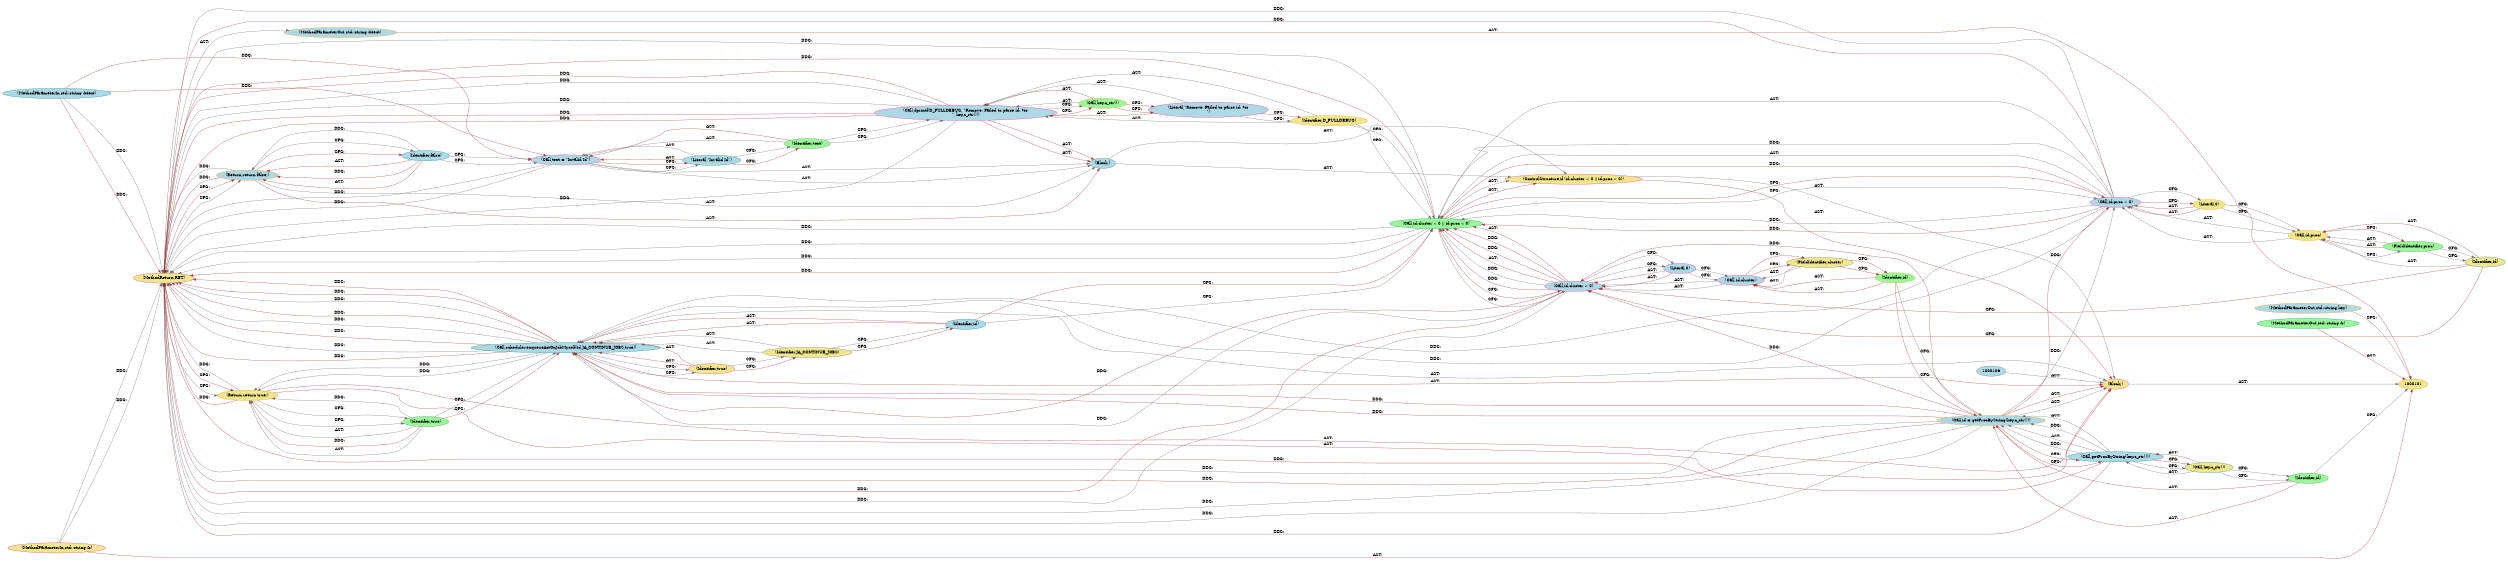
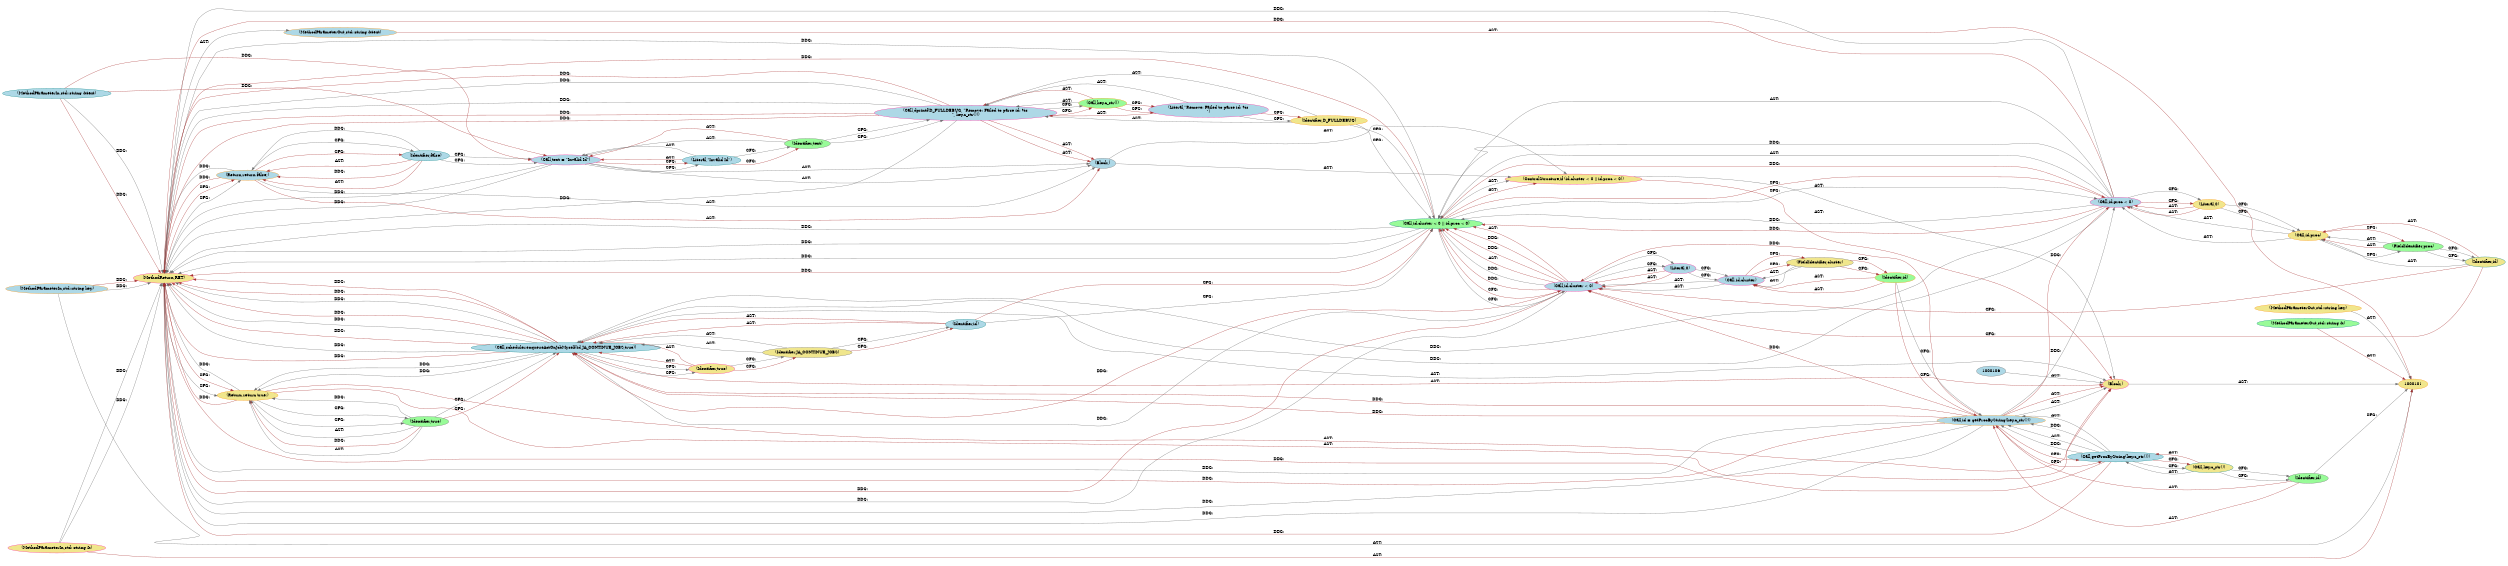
  digraph {
    rankdir=LR
    node [color=deeppink fillcolor=lightblue style=filled]
    edge [color=gray40]
    n1 [fillcolor=khaki label="(MethodReturn,RET)"]
    n2 [color=darkorange fillcolor=khaki label="(Return,return true;)"]
    n3 [color=darkorange label="(Return,return false;)"]
    n4 [color=darkorange label="(MethodParameterOut,std::string &text)"]
    n5 [fillcolor=khaki label="(Block,)"]
    n6 [color=gray40 fillcolor=palegreen label="(Identifier,true)"]
    n7 [color=gray40 label="(Block,)"]
    n8 [color=teal label="(Identifier,false)"]
    1000101 [color=darkorange fillcolor=khaki]
-   n11 [color=darkorange label="(MethodParameterOut,std::string key)"]
+   n10 [color=darkorange label="(MethodParameterIn,std::string key)"]
+   n11 [color=darkorange fillcolor=khaki label="(MethodParameterOut,std::string key)"]
    n12 [fillcolor=khaki label="(MethodParameterIn,std::string &)"]
    n13 [color=teal fillcolor=palegreen label="(MethodParameterOut,std::string &)"]
    n14 [color=teal label="(MethodParameterIn,std::string &text)"]
    n15 [label="(Call,text = \"Invalid Id\")"]
    n16 [color=teal label="(Literal,\"Invalid Id\")"]
    n17 [color=teal label="(Call,scheduler.enqueueActOnJobMyself(id,JA_CONTINUE_JOBS,true))"]
    n18 [fillcolor=khaki label="(Identifier,true)"]
    n19 [color=gray40 fillcolor=khaki label="(Identifier,JA_CONTINUE_JOBS)"]
    n20 [color=teal label="(Identifier,id)"]
    n21 [color=teal fillcolor=palegreen label="(Call,id.cluster < 0 || id.proc < 0)"]
    n22 [label="(Call,id.cluster < 0)"]
    n23 [label="(Call,id.proc < 0)"]
    n24 [fillcolor=khaki label="(ControlStructure,if (id.cluster < 0 || id.proc < 0))"]
    n25 [color=darkorange label="(Call,id = getProcByString(key.c_str()))"]
    n26 [color=teal label="(Call,getProcByString(key.c_str()))"]
    n27 [color=teal fillcolor=khaki label="(Call,key.c_str())"]
    n28 [label="(Literal,0)"]
    n29 [color=darkorange fillcolor=khaki label="(Literal,0)"]
    n30 [color=gray40 fillcolor=palegreen label="(Identifier,id)"]
    n31 [label="(Call,id.cluster)"]
    n32 [color=gray40 fillcolor=khaki label="(FieldIdentifier,cluster)"]
    n33 [color=darkorange fillcolor=palegreen label="(Identifier,id)"]
    n34 [color=darkorange fillcolor=khaki label="(Call,id.proc)"]
    n35 [color=gray40 fillcolor=palegreen label="(FieldIdentifier,proc)"]
    n36 [color=teal fillcolor=khaki label="(Identifier,id)"]
    n37 [label="(Call,dprintf(D_FULLDEBUG, \"Remove: Failed to parse id: %s\n\", key.c_str()))"]
    n38 [color=darkorange fillcolor=palegreen label="(Call,key.c_str())"]
    n39 [label="(Literal,\"Remove: Failed to parse id: %s\n\")"]
    n40 [color=darkorange fillcolor=khaki label="(Identifier,D_FULLDEBUG)"]
    n41 [color=gray40 fillcolor=palegreen label="(Identifier,text)"]
    1000106 [color=gray40]
    n1 -> n2 [color=brown label="CFG: "]
    n1 -> n2 [label="CFG: "]
    n1 -> n3 [color=brown label="CFG: "]
    n1 -> n3 [label="CFG: "]
    n1 -> n4 [label="AST: "]
    n2 -> n1 [color=brown label="DDG: "]
    n2 -> n1 [label="DDG: "]
    n2 -> n5 [color=brown label="AST: "]
    n2 -> n5 [color=brown label="AST: "]
    n2 -> n6 [label="CFG: "]
    n2 -> n6 [label="CFG: "]
    n3 -> n1 [label="DDG: "]
    n3 -> n1 [color=brown label="DDG: "]
    n3 -> n7 [label="AST: "]
    n3 -> n7 [color=brown label="AST: "]
    n3 -> n8 [label="CFG: "]
    n3 -> n8 [color=brown label="CFG: "]
    n4 -> 1000101 [color=brown label="AST: "]
    n5 -> 1000101 [label="AST: "]
    n6 -> n2 [label="AST: "]
    n6 -> n2 [color=brown label="DDG: "]
    n6 -> n2 [label="AST: "]
    n6 -> n2 [label="DDG: "]
    n6 -> n17 [label="CFG: "]
    n6 -> n17 [color=brown label="CFG: "]
    n7 -> n24 [label="AST: "]
    n7 -> n24 [label="AST: "]
    n8 -> n3 [color=brown label="AST: "]
    n8 -> n3 [color=brown label="DDG: "]
    n8 -> n3 [color=brown label="AST: "]
    n8 -> n3 [label="DDG: "]
    n8 -> n15 [label="CFG: "]
    n8 -> n15 [label="CFG: "]
-   n11 -> 1000101 [label="CFG: "]
+   n10 -> n1 [color=brown label="DDG: "]
+   n10 -> n1 [label="DDG: "]
+   n10 -> 1000101 [label="AST: "]
+   n11 -> 1000101 [label="AST: "]
    n12 -> n1 [label="DDG: "]
    n12 -> n1 [label="DDG: "]
    n12 -> 1000101 [color=brown label="AST: "]
    n13 -> 1000101 [color=brown label="AST: "]
    n14 -> n1 [label="DDG: "]
    n14 -> n1 [color=brown label="DDG: "]
    n14 -> n15 [color=brown label="DDG: "]
    n14 -> n15 [color=brown label="DDG: "]
    n15 -> n1 [label="DDG: "]
    n15 -> n1 [label="DDG: "]
    n15 -> n7 [label="AST: "]
    n15 -> n7 [label="AST: "]
    n15 -> n16 [color=brown label="CFG: "]
    n15 -> n16 [label="CFG: "]
    n16 -> n15 [label="AST: "]
    n16 -> n15 [color=brown label="AST: "]
    n16 -> n41 [color=brown label="CFG: "]
    n16 -> n41 [label="CFG: "]
    n17 -> n1 [color=brown label="DDG: "]
    n17 -> n1 [label="DDG: "]
    n17 -> n1 [color=brown label="DDG: "]
    n17 -> n1 [label="DDG: "]
    n17 -> n1 [color=brown label="DDG: "]
    n17 -> n1 [color=brown label="DDG: "]
    n17 -> n1 [color=brown label="DDG: "]
    n17 -> n1 [label="DDG: "]
    n17 -> n2 [label="DDG: "]
    n17 -> n2 [label="DDG: "]
    n17 -> n5 [label="AST: "]
    n17 -> n5 [color=brown label="AST: "]
    n17 -> n18 [label="CFG: "]
    n17 -> n18 [label="CFG: "]
    n18 -> n17 [color=brown label="AST: "]
    n18 -> n17 [color=brown label="AST: "]
    n18 -> n19 [label="CFG: "]
    n18 -> n19 [color=brown label="CFG: "]
    n19 -> n17 [label="AST: "]
    n19 -> n17 [label="AST: "]
    n19 -> n20 [label="CFG: "]
    n19 -> n20 [color=brown label="CFG: "]
    n20 -> n17 [color=brown label="AST: "]
    n20 -> n17 [color=brown label="AST: "]
    n20 -> n21 [color=brown label="CFG: "]
    n20 -> n21 [label="CFG: "]
    n21 -> n1 [label="DDG: "]
    n21 -> n1 [label="DDG: "]
    n21 -> n1 [color=brown label="DDG: "]
    n21 -> n1 [label="DDG: "]
    n21 -> n1 [label="DDG: "]
    n21 -> n1 [color=brown label="DDG: "]
    n21 -> n22 [color=brown label="CFG: "]
    n21 -> n22 [label="CFG: "]
    n21 -> n23 [color=brown label="CFG: "]
    n21 -> n23 [label="CFG: "]
    n21 -> n24 [color=brown label="AST: "]
    n21 -> n24 [label="AST: "]
    n22 -> n1 [label="DDG: "]
    n22 -> n1 [color=brown label="DDG: "]
    n22 -> n17 [label="DDG: "]
    n22 -> n17 [color=brown label="DDG: "]
    n22 -> n21 [color=brown label="AST: "]
    n22 -> n21 [color=brown label="DDG: "]
    n22 -> n21 [color=brown label="DDG: "]
    n22 -> n21 [color=brown label="AST: "]
    n22 -> n21 [label="DDG: "]
    n22 -> n21 [color=brown label="DDG: "]
    n22 -> n28 [label="CFG: "]
    n22 -> n28 [label="CFG: "]
    n23 -> n1 [label="DDG: "]
    n23 -> n1 [color=brown label="DDG: "]
    n23 -> n17 [label="DDG: "]
    n23 -> n17 [label="DDG: "]
    n23 -> n21 [label="AST: "]
    n23 -> n21 [label="DDG: "]
    n23 -> n21 [color=brown label="DDG: "]
    n23 -> n21 [label="AST: "]
    n23 -> n21 [label="DDG: "]
    n23 -> n21 [color=brown label="DDG: "]
    n23 -> n29 [label="CFG: "]
    n23 -> n29 [color=brown label="CFG: "]
    n24 -> n5 [label="AST: "]
    n24 -> n5 [color=brown label="AST: "]
    n25 -> n1 [label="DDG: "]
    n25 -> n1 [label="DDG: "]
    n25 -> n1 [color=brown label="DDG: "]
    n25 -> n1 [label="DDG: "]
    n25 -> n5 [color=brown label="AST: "]
    n25 -> n5 [label="AST: "]
    n25 -> n17 [color=brown label="DDG: "]
    n25 -> n17 [color=brown label="DDG: "]
    n25 -> n22 [color=brown label="DDG: "]
    n25 -> n22 [color=brown label="DDG: "]
    n25 -> n23 [color=brown label="DDG: "]
    n25 -> n23 [label="DDG: "]
    n25 -> n26 [color=brown label="CFG: "]
    n25 -> n26 [color=brown label="CFG: "]
    n26 -> n1 [color=brown label="DDG: "]
    n26 -> n1 [color=brown label="DDG: "]
    n26 -> n25 [label="AST: "]
    n26 -> n25 [label="DDG: "]
    n26 -> n25 [label="AST: "]
    n26 -> n25 [label="DDG: "]
    n26 -> n27 [color=brown label="CFG: "]
    n26 -> n27 [label="CFG: "]
    n27 -> n26 [label="AST: "]
    n27 -> n26 [color=brown label="AST: "]
    n27 -> n30 [label="CFG: "]
    n27 -> n30 [label="CFG: "]
    n28 -> n22 [color=brown label="AST: "]
    n28 -> n22 [color=brown label="AST: "]
    n28 -> n31 [label="CFG: "]
    n28 -> n31 [label="CFG: "]
    n29 -> n23 [color=brown label="AST: "]
    n29 -> n23 [color=brown label="AST: "]
    n29 -> n34 [label="CFG: "]
    n29 -> n34 [label="CFG: "]
    n30 -> 1000101 [label="CFG: "]
    n30 -> n25 [color=brown label="AST: "]
    n30 -> n25 [color=brown label="AST: "]
    n31 -> n22 [label="AST: "]
    n31 -> n22 [label="AST: "]
    n31 -> n32 [color=brown label="CFG: "]
    n31 -> n32 [color=brown label="CFG: "]
    n32 -> n31 [label="AST: "]
    n32 -> n31 [label="AST: "]
    n32 -> n33 [color=brown label="CFG: "]
    n32 -> n33 [color=brown label="CFG: "]
    n33 -> n25 [label="CFG: "]
    n33 -> n25 [color=brown label="CFG: "]
    n33 -> n31 [color=brown label="AST: "]
    n33 -> n31 [color=brown label="AST: "]
    n34 -> n23 [label="AST: "]
    n34 -> n23 [label="AST: "]
    n34 -> n35 [label="CFG: "]
    n34 -> n35 [color=brown label="CFG: "]
    n35 -> n34 [label="AST: "]
    n35 -> n34 [color=brown label="AST: "]
    n35 -> n36 [label="CFG: "]
    n35 -> n36 [label="CFG: "]
    n36 -> n22 [color=brown label="CFG: "]
    n36 -> n22 [color=brown label="CFG: "]
    n36 -> n34 [color=brown label="AST: "]
    n36 -> n34 [label="AST: "]
    n37 -> n1 [color=brown label="DDG: "]
    n37 -> n1 [label="DDG: "]
    n37 -> n1 [label="DDG: "]
    n37 -> n1 [color=brown label="DDG: "]
    n37 -> n1 [color=brown label="DDG: "]
    n37 -> n1 [label="DDG: "]
    n37 -> n7 [color=brown label="AST: "]
    n37 -> n7 [color=brown label="AST: "]
    n37 -> n38 [label="CFG: "]
    n37 -> n38 [color=brown label="CFG: "]
    n38 -> n37 [color=brown label="AST: "]
    n38 -> n37 [label="AST: "]
    n38 -> n39 [color=brown label="CFG: "]
    n38 -> n39 [color=brown label="CFG: "]
    n39 -> n37 [label="AST: "]
    n39 -> n37 [color=brown label="AST: "]
    n39 -> n40 [color=brown label="CFG: "]
    n39 -> n40 [label="CFG: "]
    n40 -> n21 [label="CFG: "]
    n40 -> n21 [label="CFG: "]
    n40 -> n37 [label="AST: "]
    n40 -> n37 [label="AST: "]
    n41 -> n15 [color=brown label="AST: "]
    n41 -> n15 [label="AST: "]
    n41 -> n37 [label="CFG: "]
    n41 -> n37 [label="CFG: "]
    1000106 -> n5 [label="AST: "]
  }
